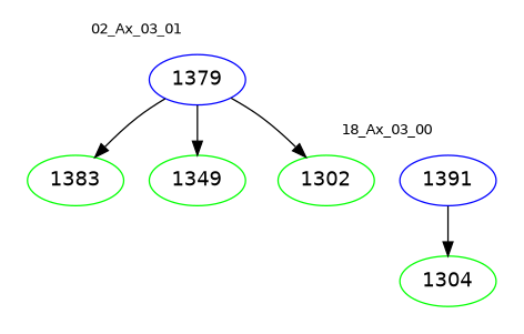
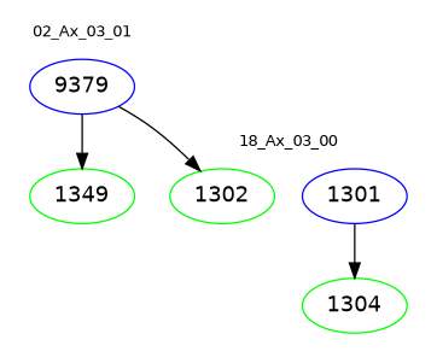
  digraph {
    fontname="DejaVu Sans"
    node [color=green fontname="DejaVu Sans"]
    edge [color=black fontname="DejaVu Sans"]
-   n1 [color=blue label=1379]
-   n2 [label=1383]
+   n1 [color=blue label=9379]
    n3 [label=1349]
-   n4 [color=blue label=1391]
+   n4 [color=blue label=1301]
    n5 [label=1304]
    n6 [label=1302]
    subgraph cluster_1 {
      color=white
      fontsize=10
      label="02_Ax_03_01"
      n1
-     n2
      n3
    }
    subgraph cluster_2 {
      color=white
      fontsize=10
      label="18_Ax_03_00"
      n4
      n5
      n6
    }
-   n1 -> n2
    n1 -> n3
    n1 -> n6
    n4 -> n5
  }
